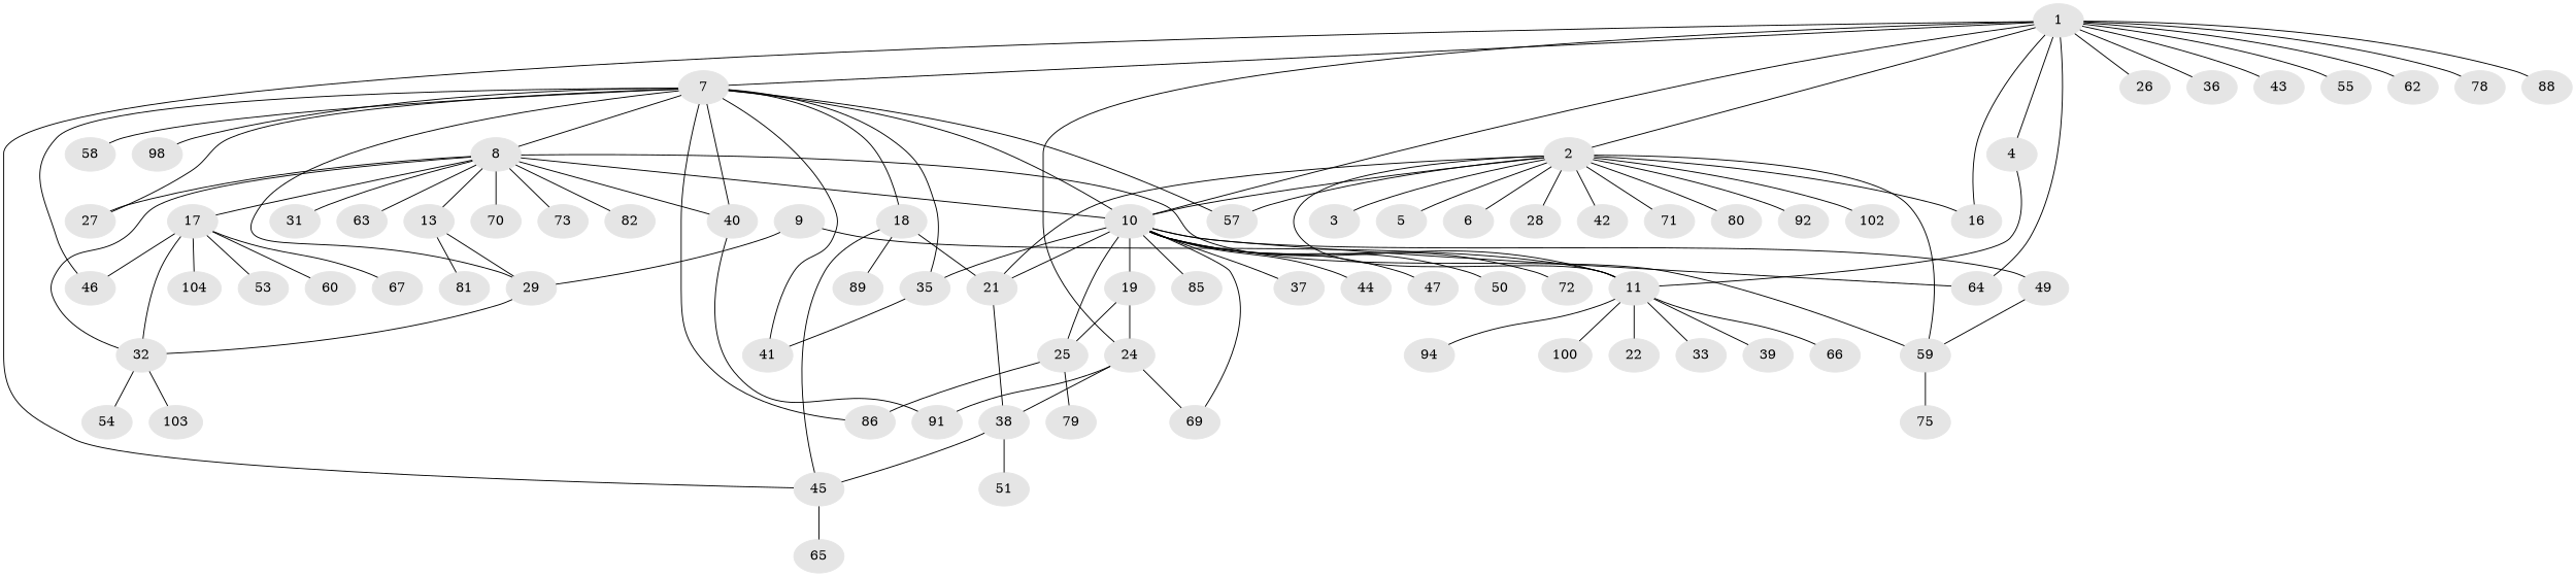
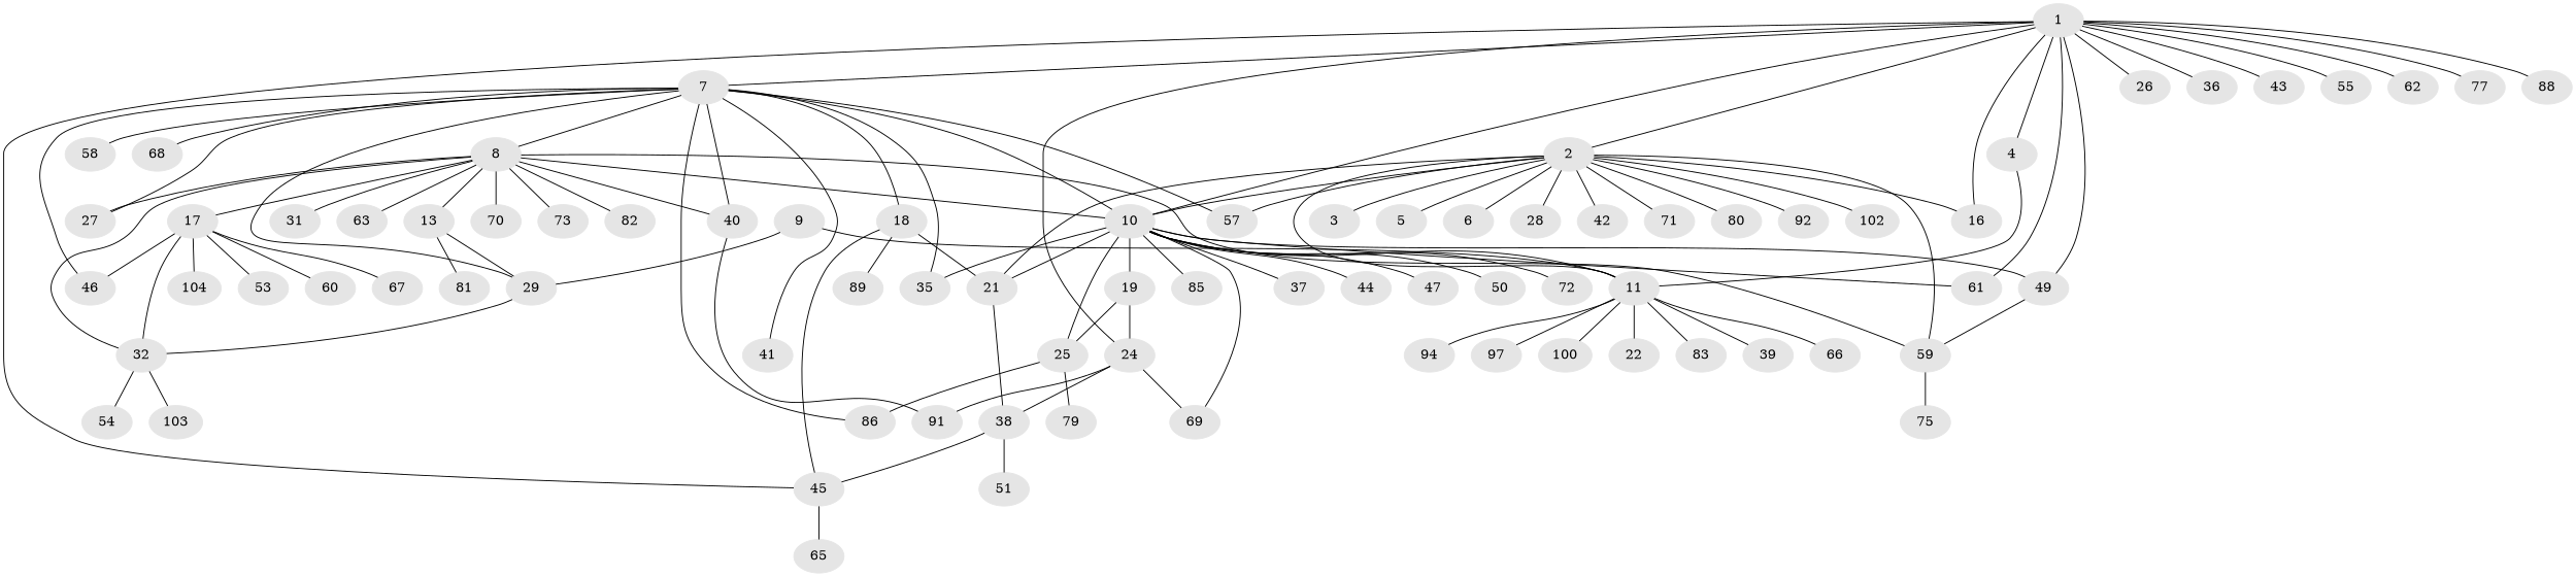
  graph {
    node [color=gray90 style=filled]
    1 [super="+23"]
    2 [super="+48"]
    4
    7 [super="+34"]
    10 [super="+14"]
    16 [super="+30"]
    24 [super="+77"]
    26
    36 [super="+83"]
    43
    45 [super="+93"]
    49 [super="+64"]
    55
-   61 [label=64]
+   61
    62
-   78
+   78 [label=77]
    88
    3
    5 [super="+20"]
    6
    11 [super="+15"]
    21 [super="+98"]
    28
    42
    57
    59
    71
    80
    92
    102
    8 [super="+12"]
    18 [super="+52"]
    27
    29 [super="+90"]
    35 [super="+84"]
    40 [super="+87"]
    41
    46
    58
-   68 [label=98]
+   68
    86
    19
    25 [super="+56"]
    37
    44
    47
    50
    69 [super="+99"]
    72
    85
    38
    91 [super="+95"]
    65
    9
    22
-   33 [super="+101"]
+   33 [super="+101" label=83]
    39
    66
    94
+   97
    100
    75
    13 [super="+76"]
    17 [super="+74"]
    31
    32 [super="+96"]
    63
    70
    73
    82
    89
    81
    53
    60
    67
    104
    54
    103
    79
    51
    1 -- 2
    1 -- 4
    1 -- 7
    1 -- 10 [weight=2]
    1 -- 16
    1 -- 24
    1 -- 26
    1 -- 36
    1 -- 43
    1 -- 45
+   1 -- 49
    1 -- 55
    1 -- 61
    1 -- 62
    1 -- 78
    1 -- 88
    2 -- 10
    2 -- 16
    2 -- 3
    2 -- 5
    2 -- 6
    2 -- 11
    2 -- 21
    2 -- 28
    2 -- 42
    2 -- 57
    2 -- 59
    2 -- 71
    2 -- 80
    2 -- 92
    2 -- 102
    4 -- 11
    7 -- 10
    7 -- 57
    7 -- 8
    7 -- 18
    7 -- 27
    7 -- 29
    7 -- 35
    7 -- 40
    7 -- 41
    7 -- 46
    7 -- 58
    7 -- 68
    7 -- 86
    10 -- 49
    10 -- 61
    10 -- 11
    10 -- 21
    10 -- 35
    10 -- 19
    10 -- 25
    10 -- 37
    10 -- 44
    10 -- 47
    10 -- 50
    10 -- 69
    10 -- 72
    10 -- 85
    24 -- 69
    24 -- 38
    24 -- 91
    45 -- 65
    49 -- 59
    11 -- 22
    11 -- 33
    11 -- 39
    11 -- 66
    11 -- 94
+   11 -- 97
    11 -- 100
    21 -- 38
    59 -- 75
    8 -- 10
    8 -- 59
    8 -- 27
    8 -- 40
    8 -- 13
    8 -- 17
    8 -- 31
    8 -- 32
    8 -- 63
    8 -- 70
    8 -- 73
    8 -- 82
    18 -- 45
    18 -- 21
    18 -- 89
    29 -- 32
-   35 -- 41
    40 -- 91
    19 -- 24
    19 -- 25
    25 -- 86
    25 -- 79
    38 -- 45
    38 -- 51
    9 -- 11
    9 -- 29
    13 -- 29
    13 -- 81
    17 -- 46
    17 -- 32
    17 -- 53
    17 -- 60
    17 -- 67
    17 -- 104
    32 -- 54
    32 -- 103
  }
